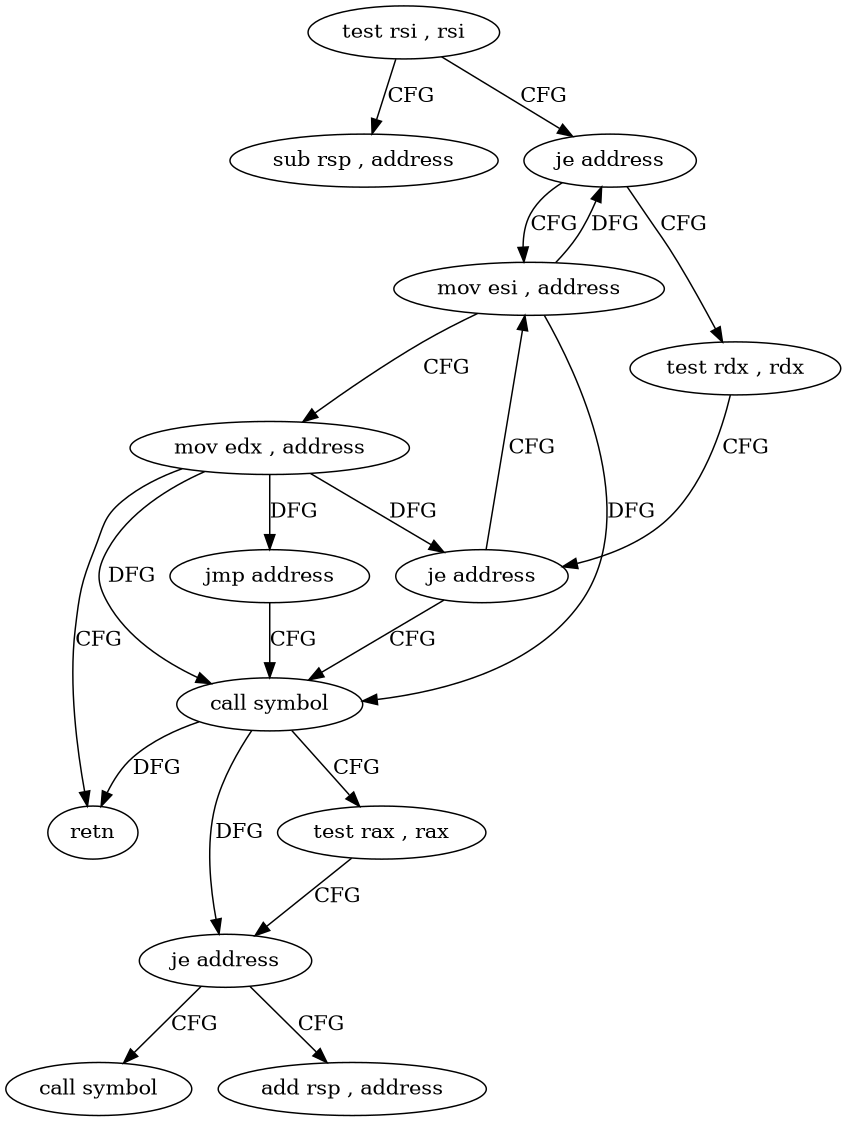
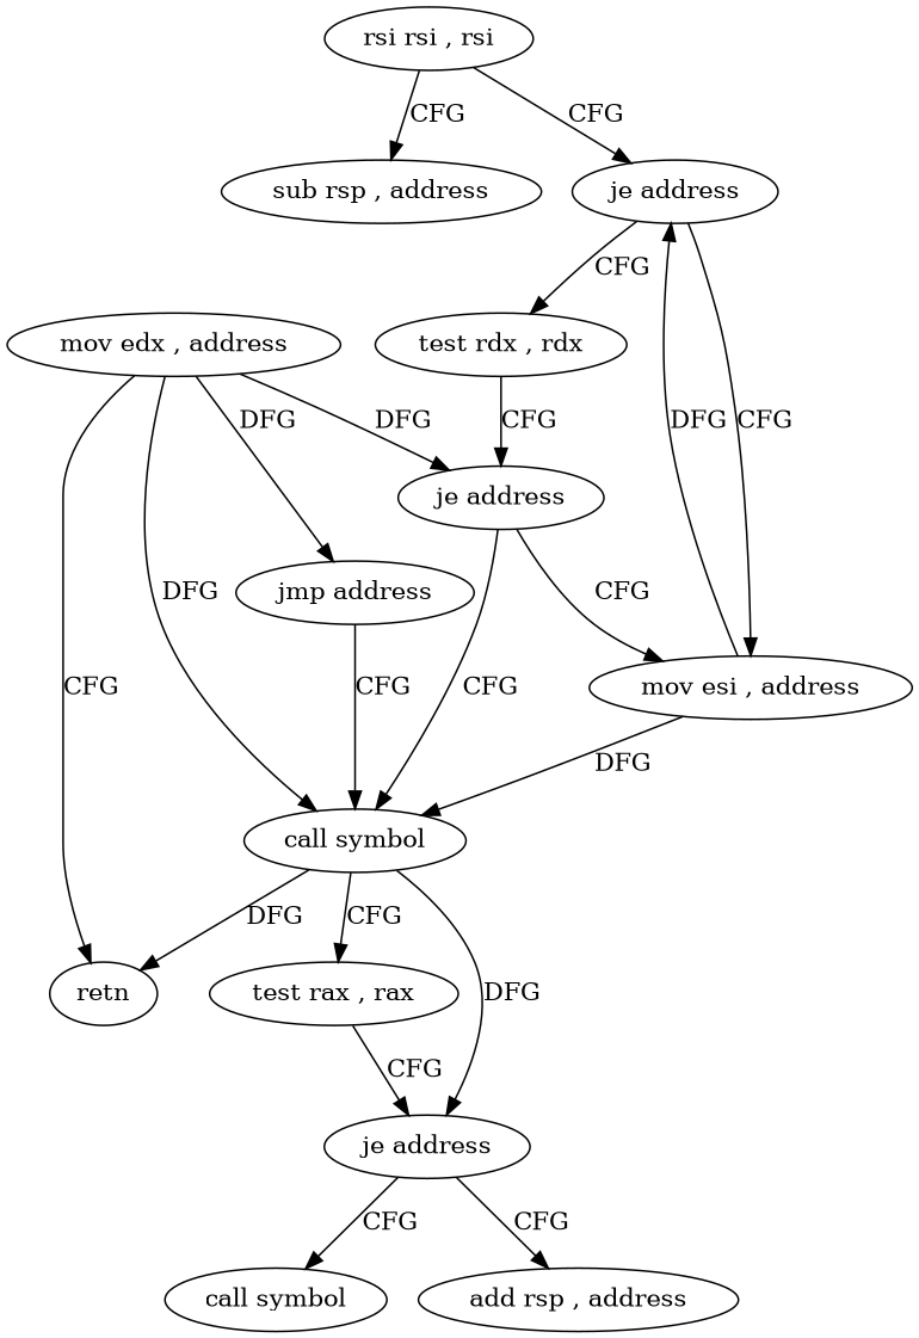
  digraph {
    n1 [label="sub rsp , address"]
-   n2 [label="test rsi , rsi"]
+   n2 [label="rsi rsi , rsi"]
    n3 [label="je address"]
    n4 [label="mov esi , address"]
    n5 [label="test rdx , rdx"]
    n6 [label="mov edx , address"]
    n7 [label="call symbol"]
    n8 [label="je address"]
    n9 [label="jmp address"]
    n10 [label=retn]
    n11 [label="test rax , rax"]
    n12 [label="je address"]
    n13 [label="call symbol"]
    n14 [label="add rsp , address"]
    n2 -> n1 [label=CFG]
    n2 -> n3 [label=CFG]
    n3 -> n4 [label=CFG]
    n3 -> n5 [label=CFG]
    n4 -> n3 [label=DFG]
-   n4 -> n6 [label=CFG]
    n4 -> n7 [label=DFG]
    n5 -> n8 [label=CFG]
    n6 -> n7 [label=DFG]
    n6 -> n8 [label=DFG]
    n6 -> n9 [label=DFG]
    n6 -> n10 [label=CFG]
    n7 -> n10 [label=DFG]
    n7 -> n11 [label=CFG]
    n7 -> n12 [label=DFG]
    n8 -> n4 [label=CFG]
    n8 -> n7 [label=CFG]
    n9 -> n7 [label=CFG]
    n11 -> n12 [label=CFG]
    n12 -> n13 [label=CFG]
    n12 -> n14 [label=CFG]
  }
